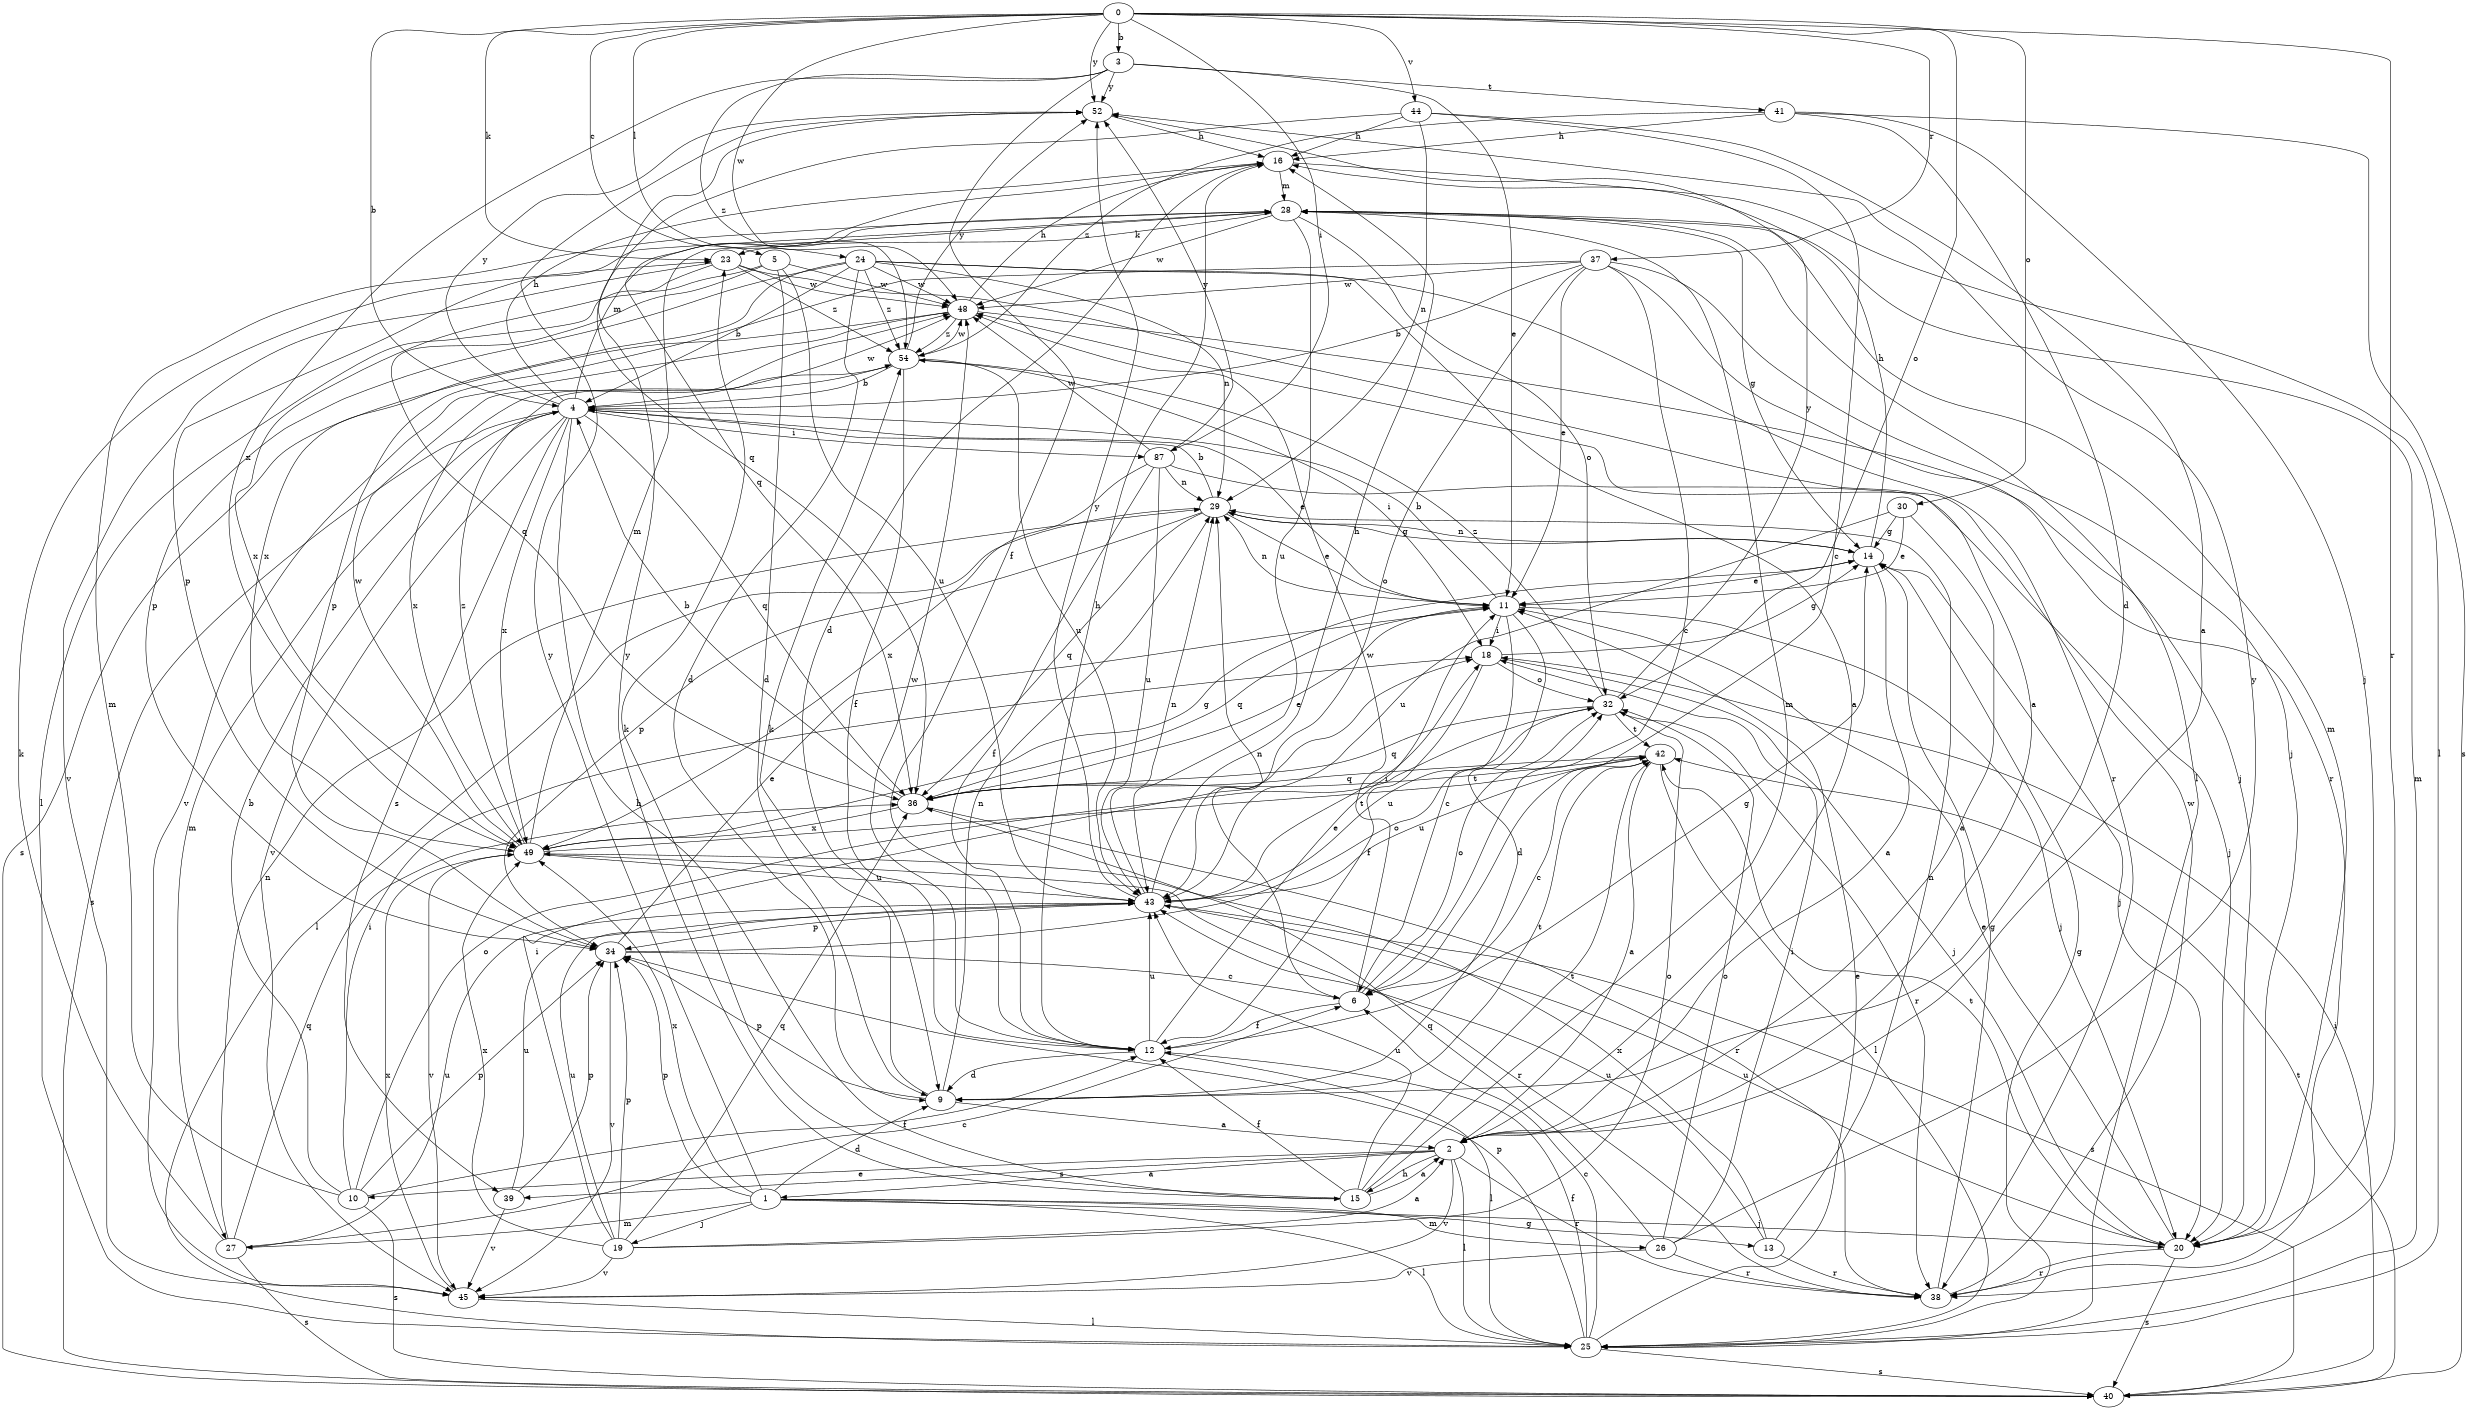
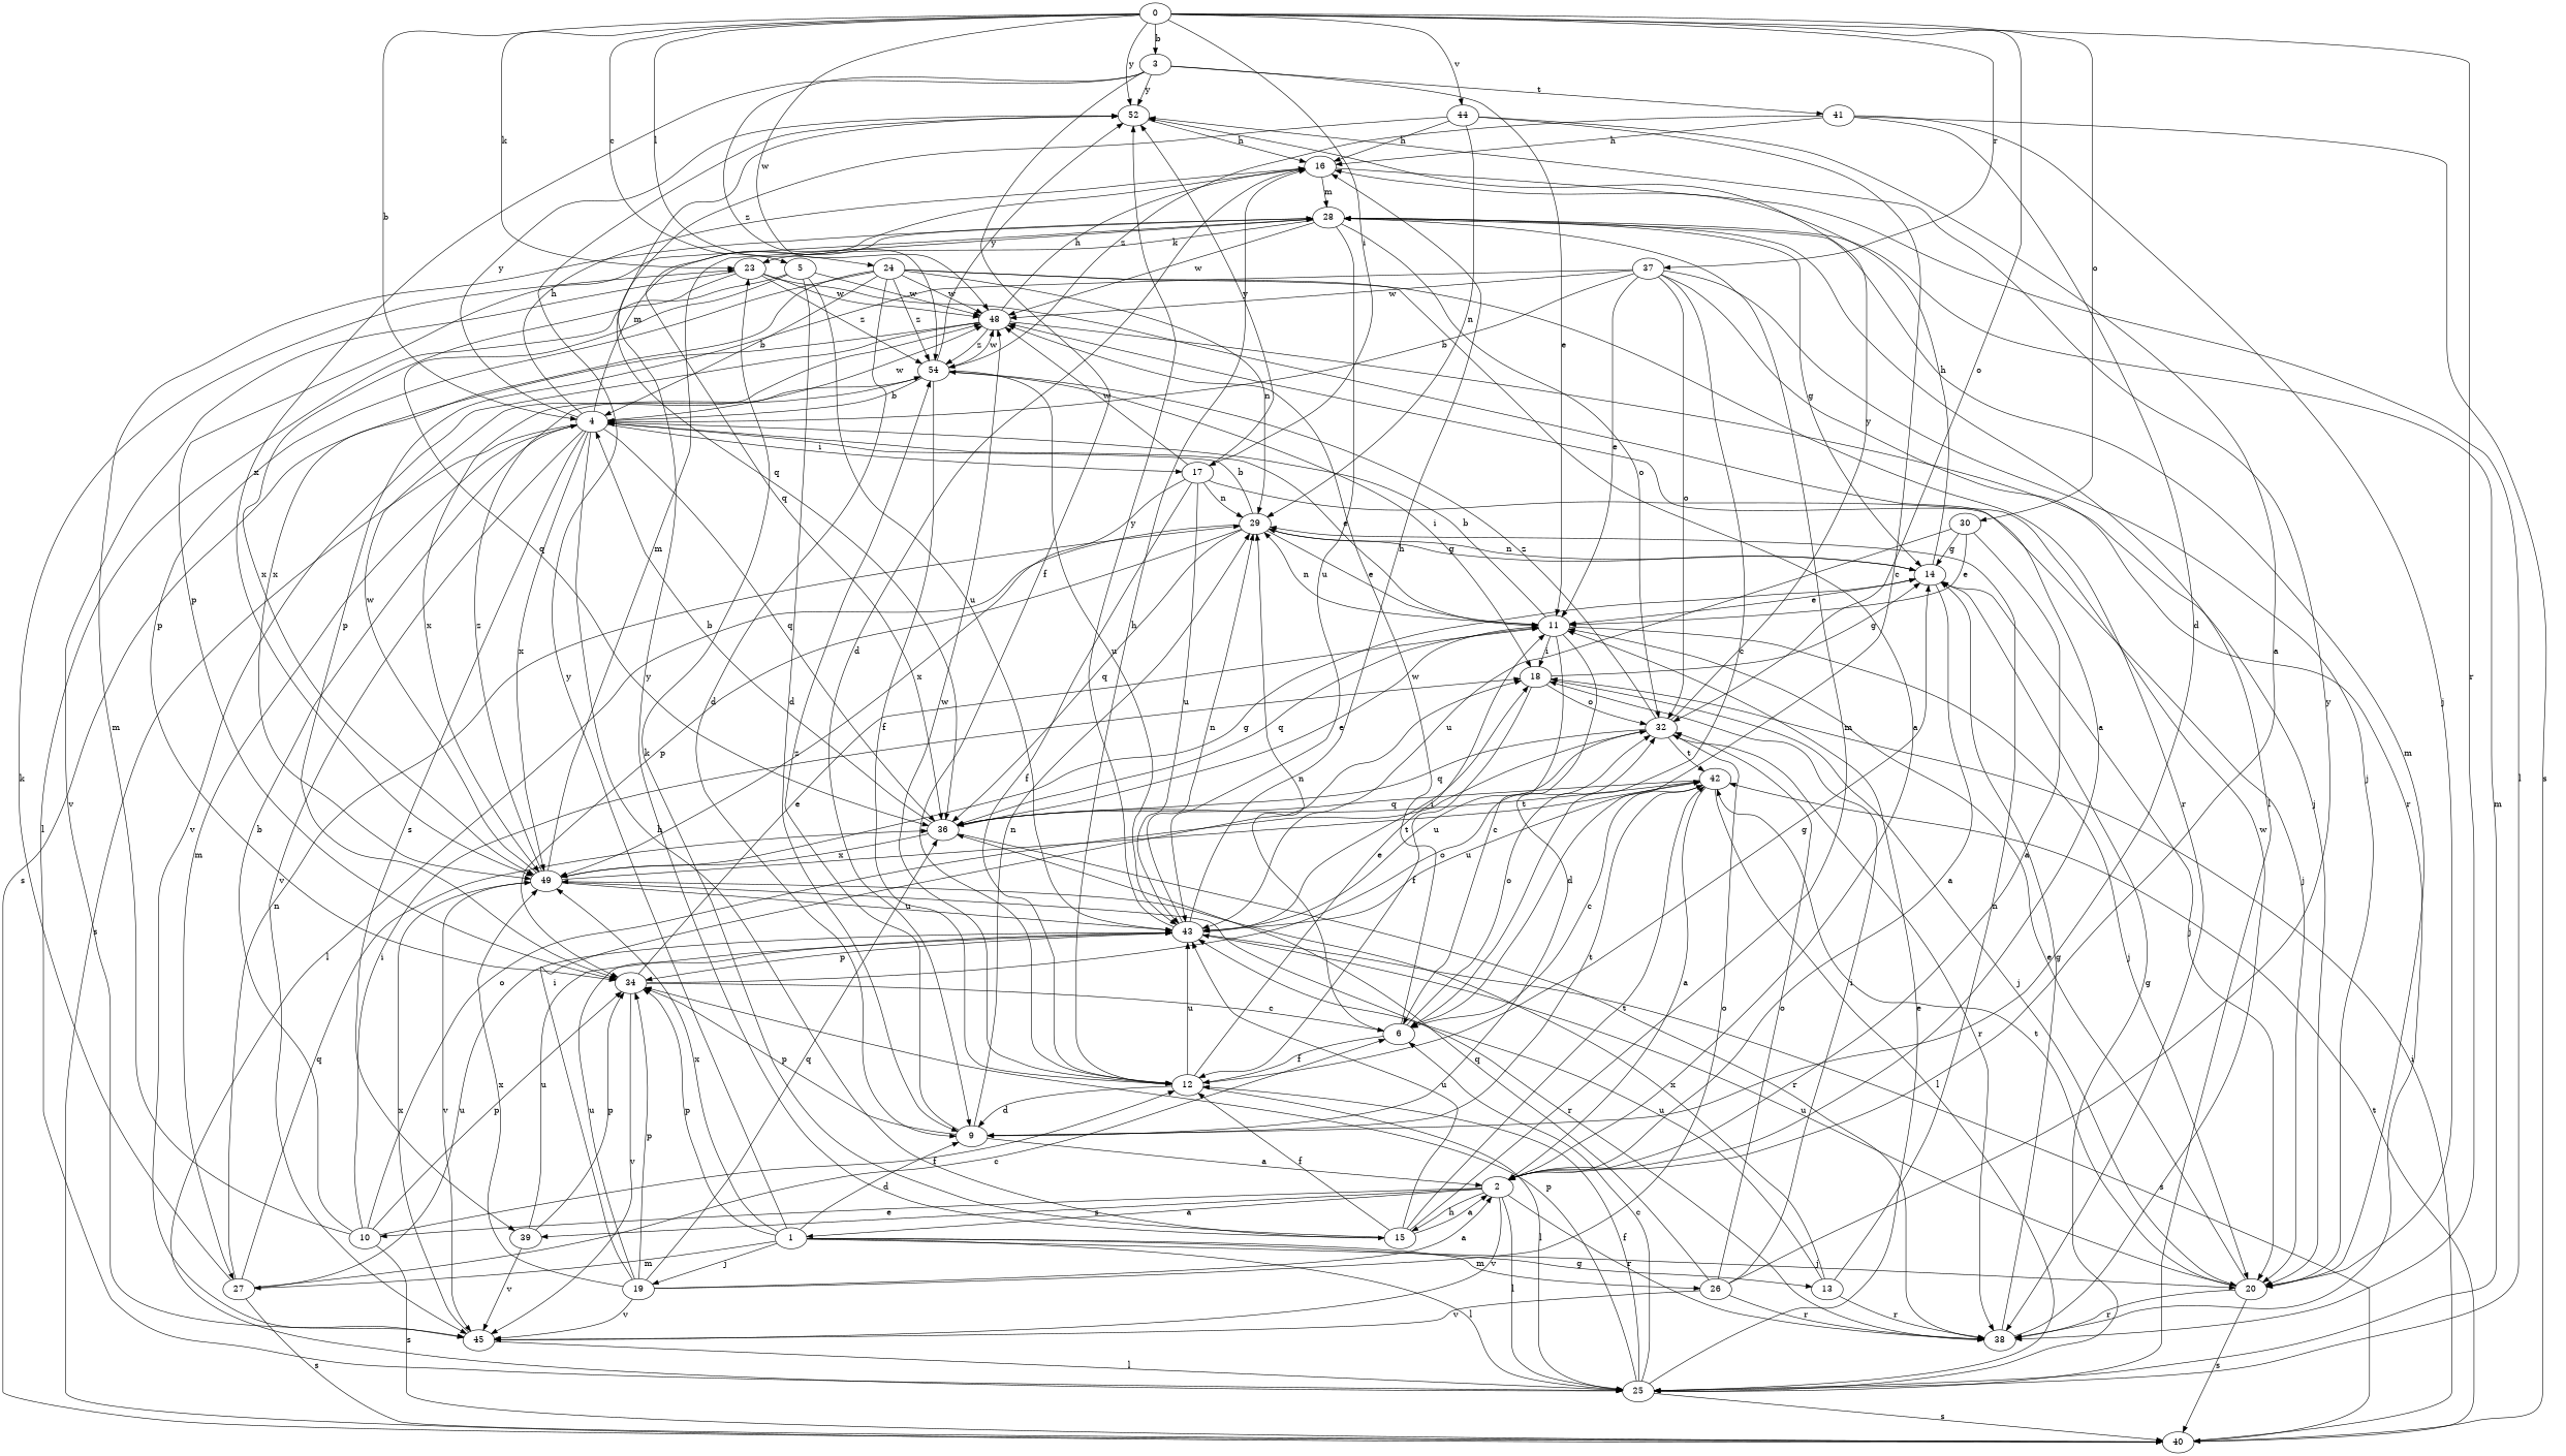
  strict digraph {
    0
    3
    4
    5
-   17 [label=87]
+   17
    23
    24
    30
    32
    37
    38
    44
    48
    52
    49
    11
    12
    41
    54
    27
    15
    39
    45
    16
    28
    36
    40
    9
    25
    43
    20
    29
    2
    34
    14
    42
    6
    1
    13
    19
    26
    18
    10
    0 -> 3 [label=b]
    0 -> 4 [label=b]
    0 -> 5 [label=c]
    0 -> 17 [label=i]
    0 -> 23 [label=k]
    0 -> 24 [label=l]
    0 -> 30 [label=o]
    0 -> 32 [label=o]
    0 -> 37 [label=r]
    0 -> 38 [label=r]
    0 -> 44 [label=v]
    0 -> 48 [label=w]
    0 -> 52 [label=y]
    3 -> 52 [label=y]
    3 -> 49 [label=x]
    3 -> 11 [label=e]
    3 -> 12 [label=f]
    3 -> 41 [label=t]
    3 -> 54 [label=z]
    4 -> 17 [label=i]
    4 -> 48 [label=w]
    4 -> 52 [label=y]
    4 -> 49 [label=x]
    4 -> 11 [label=e]
    4 -> 27 [label=m]
    4 -> 15 [label=h]
    4 -> 39 [label=s]
    4 -> 45 [label=v]
    4 -> 16 [label=h]
    4 -> 28 [label=m]
    4 -> 36 [label=q]
    4 -> 40 [label=s]
    5 -> 48 [label=w]
    5 -> 36 [label=q]
    5 -> 9 [label=d]
    5 -> 25 [label=l]
    5 -> 43 [label=u]
    17 -> 48 [label=w]
    17 -> 52 [label=y]
    17 -> 49 [label=x]
    17 -> 12 [label=f]
    17 -> 43 [label=u]
    17 -> 20 [label=j]
    17 -> 29 [label=n]
    23 -> 48 [label=w]
    23 -> 49 [label=x]
    23 -> 54 [label=z]
    23 -> 45 [label=v]
    23 -> 2 [label=a]
    24 -> 4 [label=b]
    24 -> 38 [label=r]
    24 -> 48 [label=w]
    24 -> 49 [label=x]
    24 -> 54 [label=z]
    24 -> 9 [label=d]
    24 -> 29 [label=n]
    24 -> 2 [label=a]
    24 -> 34 [label=p]
    30 -> 11 [label=e]
    30 -> 43 [label=u]
    30 -> 2 [label=a]
    30 -> 14 [label=g]
    32 -> 38 [label=r]
    32 -> 52 [label=y]
    32 -> 54 [label=z]
    32 -> 36 [label=q]
    32 -> 43 [label=u]
    32 -> 42 [label=t]
    37 -> 4 [label=b]
-   37 -> 43 [label=o]
+   37 -> 32 [label=o]
    37 -> 38 [label=r]
    37 -> 48 [label=w]
    37 -> 11 [label=e]
    37 -> 20 [label=j]
    37 -> 34 [label=p]
    37 -> 6 [label=c]
    38 -> 48 [label=w]
    38 -> 14 [label=g]
    44 -> 16 [label=h]
    44 -> 36 [label=q]
    44 -> 29 [label=n]
    44 -> 2 [label=a]
    44 -> 6 [label=c]
    48 -> 54 [label=z]
    48 -> 45 [label=v]
    48 -> 16 [label=h]
    48 -> 40 [label=s]
    48 -> 20 [label=j]
    52 -> 16 [label=h]
    49 -> 38 [label=r]
    49 -> 48 [label=w]
    49 -> 54 [label=z]
    49 -> 45 [label=v]
    49 -> 28 [label=m]
    49 -> 43 [label=u]
    49 -> 14 [label=g]
    49 -> 42 [label=t]
    11 -> 4 [label=b]
    11 -> 36 [label=q]
    11 -> 9 [label=d]
    11 -> 20 [label=j]
    11 -> 29 [label=n]
    11 -> 6 [label=c]
    11 -> 18 [label=i]
    12 -> 48 [label=w]
    12 -> 11 [label=e]
    12 -> 16 [label=h]
    12 -> 9 [label=d]
    12 -> 25 [label=l]
    12 -> 43 [label=u]
    12 -> 14 [label=g]
    41 -> 54 [label=z]
    41 -> 16 [label=h]
    41 -> 40 [label=s]
    41 -> 9 [label=d]
    41 -> 20 [label=j]
    54 -> 4 [label=b]
    54 -> 48 [label=w]
    54 -> 52 [label=y]
    54 -> 49 [label=x]
    54 -> 12 [label=f]
    54 -> 43 [label=u]
    54 -> 18 [label=i]
    27 -> 23 [label=k]
    27 -> 36 [label=q]
    27 -> 40 [label=s]
    27 -> 43 [label=u]
    27 -> 29 [label=n]
    27 -> 6 [label=c]
    15 -> 23 [label=k]
    15 -> 52 [label=y]
    15 -> 12 [label=f]
    15 -> 28 [label=m]
    15 -> 43 [label=u]
    15 -> 2 [label=a]
    15 -> 42 [label=t]
    39 -> 45 [label=v]
    39 -> 43 [label=u]
    39 -> 34 [label=p]
    45 -> 49 [label=x]
    45 -> 25 [label=l]
    16 -> 28 [label=m]
    16 -> 36 [label=q]
    16 -> 9 [label=d]
    16 -> 25 [label=l]
    28 -> 23 [label=k]
    28 -> 32 [label=o]
    28 -> 48 [label=w]
    28 -> 25 [label=l]
    28 -> 43 [label=u]
    28 -> 34 [label=p]
    28 -> 14 [label=g]
    36 -> 4 [label=b]
    36 -> 38 [label=r]
    36 -> 49 [label=x]
    36 -> 11 [label=e]
    36 -> 42 [label=t]
    40 -> 42 [label=t]
    40 -> 18 [label=i]
-   9 -> 54 [label=k]
+   9 -> 54 [label=z]
    9 -> 29 [label=n]
    9 -> 2 [label=a]
    9 -> 34 [label=p]
    9 -> 42 [label=t]
    25 -> 11 [label=e]
    25 -> 12 [label=f]
    25 -> 28 [label=m]
    25 -> 40 [label=s]
    25 -> 34 [label=p]
    25 -> 14 [label=g]
    25 -> 6 [label=c]
    43 -> 52 [label=y]
    43 -> 16 [label=h]
    43 -> 40 [label=s]
    43 -> 29 [label=n]
    43 -> 34 [label=p]
    43 -> 18 [label=i]
    20 -> 38 [label=r]
    20 -> 11 [label=e]
    20 -> 28 [label=m]
    20 -> 40 [label=s]
    20 -> 43 [label=u]
    20 -> 42 [label=t]
    29 -> 4 [label=b]
    29 -> 11 [label=e]
    29 -> 36 [label=q]
    29 -> 25 [label=l]
    29 -> 34 [label=p]
    29 -> 14 [label=g]
    2 -> 38 [label=r]
    2 -> 15 [label=h]
    2 -> 39 [label=s]
    2 -> 45 [label=v]
    2 -> 25 [label=l]
    2 -> 1 [label=a]
    2 -> 10 [label=e]
    34 -> 32 [label=o]
    34 -> 11 [label=e]
    34 -> 45 [label=v]
    34 -> 6 [label=c]
    14 -> 11 [label=e]
    14 -> 16 [label=h]
    14 -> 20 [label=j]
    14 -> 29 [label=n]
    14 -> 2 [label=a]
    42 -> 36 [label=q]
    42 -> 25 [label=l]
    42 -> 43 [label=u]
    42 -> 2 [label=a]
    42 -> 6 [label=c]
    6 -> 32 [label=o]
    6 -> 48 [label=w]
    6 -> 12 [label=f]
    6 -> 29 [label=n]
    1 -> 52 [label=y]
    1 -> 49 [label=x]
    1 -> 27 [label=m]
    1 -> 9 [label=d]
    1 -> 25 [label=l]
    1 -> 20 [label=j]
    1 -> 34 [label=p]
    1 -> 13 [label=g]
    1 -> 19 [label=j]
    1 -> 26 [label=m]
    13 -> 38 [label=r]
    13 -> 49 [label=x]
    13 -> 43 [label=u]
    13 -> 29 [label=n]
    19 -> 32 [label=o]
    19 -> 49 [label=x]
    19 -> 45 [label=v]
    19 -> 36 [label=q]
    19 -> 43 [label=u]
    19 -> 2 [label=a]
    19 -> 34 [label=p]
    19 -> 18 [label=i]
    26 -> 32 [label=o]
    26 -> 38 [label=r]
    26 -> 52 [label=y]
    26 -> 45 [label=v]
    26 -> 36 [label=q]
    26 -> 18 [label=i]
    18 -> 32 [label=o]
    18 -> 12 [label=f]
    18 -> 20 [label=j]
    18 -> 14 [label=g]
    10 -> 4 [label=b]
    10 -> 32 [label=o]
    10 -> 12 [label=f]
    10 -> 28 [label=m]
    10 -> 40 [label=s]
    10 -> 34 [label=p]
    10 -> 18 [label=i]
  }
